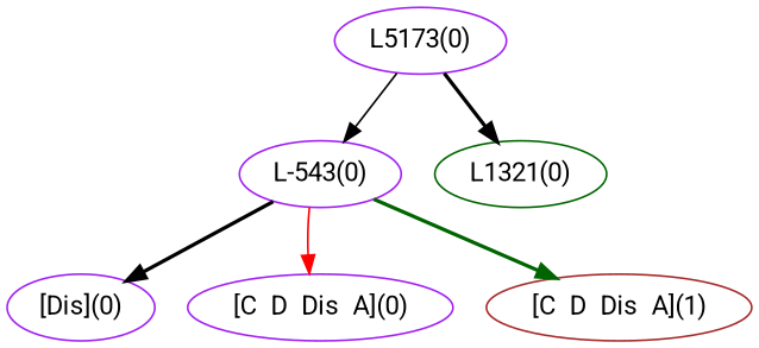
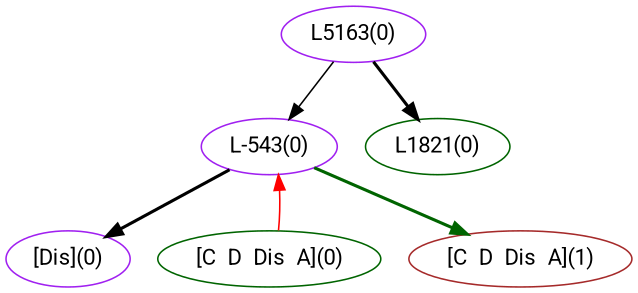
  digraph {
    fontname=Roboto
    node [color=purple fontname=Roboto]
    edge [color=black fontname=Roboto style=bold]
-   "L5173(0)"
+   "L5173(0)" [label="L5163(0)"]
    "L-543(0)"
-   "L1321(0)" [color=darkgreen]
+   "L1321(0)" [color=darkgreen label="L1821(0)"]
    "[Dis](0)"
-   "[C  D  Dis  A](0)"
+   "[C  D  Dis  A](0)" [color=darkgreen]
    "[C  D  Dis  A](1)" [color=brown]
    subgraph sub_1 {
      rank=min
      "L5173(0)"
    }
    subgraph sub_2 {
      rank=same
      "L-543(0)"
      "L1321(0)"
    }
    subgraph sub_3 {
      rank=max
      "[Dis](0)"
      "[C  D  Dis  A](0)"
      "[C  D  Dis  A](1)"
    }
    "L5173(0)" -> "L-543(0)" [style=solid]
    "L5173(0)" -> "L1321(0)"
    "L-543(0)" -> "[Dis](0)"
-   "L-543(0)" -> "[C  D  Dis  A](0)" [color=red style=solid]
+   "[C  D  Dis  A](0)" -> "L-543(0)" [color=red style=solid]
    "L-543(0)" -> "[C  D  Dis  A](1)" [color=darkgreen]
  }
